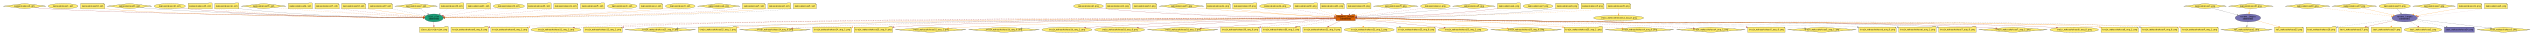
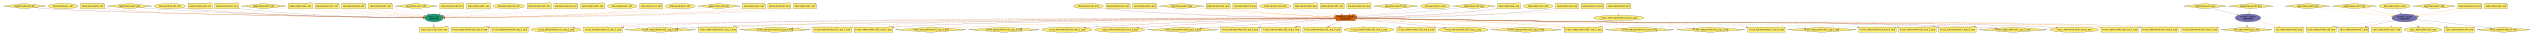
  digraph {
    fontname="JetBrains Mono"
    node [color="#000000" fillcolor="#ffed6f" fontname="JetBrains Mono" shape=note style=filled]
    edge [arrowhead=normal arrowsize=1.0 color=brown fontname="JetBrains Mono" style=solid]
    n1 [fillcolor="#1b9e77" label="dist_plot\nID0000001" shape=ellipse]
    n2 [label="class_distribution.png" shape=folder]
    n3 [fillcolor="#d95f02" label="augment_images\nID0000002" shape=folder]
    n4 [label="train_maksssksksss0_aug_0.png" shape=folder]
    n5 [label="train_maksssksksss0_aug_1.png"]
    n6 [label="train_maksssksksss11_aug_1.png" shape=ellipse]
    n7 [label="train_maksssksksss12_aug_1.png"]
    n8 [label="train_maksssksksss13_aug_0.png" shape=diamond]
    n9 [label="train_maksssksksss13_aug_1.png" shape=folder]
    n10 [label="train_maksssksksss14_aug_0.png" shape=diamond]
    n11 [label="train_maksssksksss14_aug_1.png"]
    n12 [label="train_maksssksksss15_aug_0.png" shape=folder]
    n13 [label="train_maksssksksss15_aug_1.png" shape=diamond]
    n14 [label="train_maksssksksss16_aug_0.png" shape=diamond]
    n15 [label="train_maksssksksss16_aug_1.png" shape=ellipse]
    n16 [label="train_maksssksksss18_aug_0.png" shape=ellipse]
    n17 [label="train_maksssksksss18_aug_1.png" shape=diamond]
    n18 [label="train_maksssksksss20_aug_0.png"]
    n19 [label="train_maksssksksss20_aug_1.png" shape=folder]
    n20 [label="train_maksssksksss21_aug_0.png"]
    n21 [label="train_maksssksksss21_aug_1.png" shape=ellipse]
    n22 [label="train_maksssksksss23_aug_0.png"]
    n23 [label="train_maksssksksss23_aug_1.png" shape=ellipse]
    n24 [label="train_maksssksksss25_aug_0.png" shape=diamond]
    n25 [label="train_maksssksksss25_aug_1.png" shape=folder]
    n26 [label="train_maksssksksss4_aug_0.png" shape=diamond]
    n27 [label="train_maksssksksss4_aug_1.png" shape=diamond]
    n28 [label="train_maksssksksss5_aug_0.png"]
    n29 [label="train_maksssksksss5_aug_1.png" shape=diamond]
    n30 [label="train_maksssksksss6_aug_0.png"]
    n31 [label="train_maksssksksss6_aug_1.png" shape=folder]
    n32 [label="train_maksssksksss7_aug_0.png" shape=folder]
    n33 [label="train_maksssksksss7_aug_1.png" shape=diamond]
    n34 [label="train_maksssksksss8_aug_0.png" shape=ellipse]
    n35 [label="train_maksssksksss8_aug_1.png"]
    n36 [label="train_maksssksksss9_aug_0.png"]
    n37 [label="train_maksssksksss9_aug_1.png"]
    n38 [label="train_maksssksksss12_aug_0.png" shape=ellipse]
    n39 [fillcolor="#7570b3" label="rename_images\nID0000003" shape=ellipse]
    n40 [label="val_maksssksksss1.png" shape=diamond]
    n41 [label="val_maksssksksss22.png"]
    n42 [fillcolor="#7570b3" label="rename_images\nID0000004" shape=ellipse]
    n43 [label="test_maksssksksss10.png" shape=folder]
    n44 [label="test_maksssksksss17.png"]
    n45 [label="test_maksssksksss19.png"]
    n46 [label="test_maksssksksss2.png" shape=ellipse]
-   n47 [fillcolor="#7570b3" label="test_maksssksksss24.png"]
+   n47 [label="test_maksssksksss24.png"]
    n48 [label="test_maksssksksss3.png" shape=diamond]
    n49 [label="maksssksksss0.png" shape=ellipse]
    n50 [label="maksssksksss0.xml" shape=diamond]
    n51 [label="maksssksksss1.png" shape=diamond]
    n52 [label="maksssksksss1.xml" shape=ellipse]
    n53 [label="maksssksksss10.png" shape=diamond]
    n54 [label="maksssksksss10.xml"]
    n55 [label="maksssksksss11.png"]
    n56 [label="maksssksksss11.xml" shape=diamond]
    n57 [label="maksssksksss12.png"]
    n58 [label="maksssksksss12.xml" shape=ellipse]
    n59 [label="maksssksksss13.png" shape=diamond]
    n60 [label="maksssksksss13.xml" shape=folder]
    n61 [label="maksssksksss14.png"]
    n62 [label="maksssksksss14.xml" shape=folder]
    n63 [label="maksssksksss15.png" shape=folder]
    n64 [label="maksssksksss15.xml" shape=diamond]
    n65 [label="maksssksksss16.png" shape=ellipse]
    n66 [label="maksssksksss16.xml" shape=folder]
    n67 [label="maksssksksss17.png" shape=diamond]
    n68 [label="maksssksksss17.xml"]
    n69 [label="maksssksksss18.png" shape=folder]
    n70 [label="maksssksksss18.xml"]
    n71 [label="maksssksksss19.png" shape=ellipse]
    n72 [label="maksssksksss19.xml"]
    n73 [label="maksssksksss2.png" shape=diamond]
    n74 [label="maksssksksss2.xml" shape=diamond]
    n75 [label="maksssksksss20.png"]
    n76 [label="maksssksksss20.xml" shape=folder]
    n77 [label="maksssksksss21.png"]
    n78 [label="maksssksksss21.xml" shape=folder]
    n79 [label="maksssksksss22.png" shape=diamond]
    n80 [label="maksssksksss22.xml" shape=ellipse]
    n81 [label="maksssksksss23.png" shape=folder]
    n82 [label="maksssksksss23.xml" shape=folder]
    n83 [label="maksssksksss24.png"]
    n84 [label="maksssksksss24.xml"]
    n85 [label="maksssksksss25.png" shape=diamond]
    n86 [label="maksssksksss25.xml" shape=folder]
    n87 [label="maksssksksss3.png"]
    n88 [label="maksssksksss3.xml" shape=ellipse]
    n89 [label="maksssksksss4.png" shape=ellipse]
    n90 [label="maksssksksss4.xml"]
    n91 [label="maksssksksss5.png" shape=diamond]
    n92 [label="maksssksksss5.xml" shape=ellipse]
    n93 [label="maksssksksss6.png" shape=folder]
    n94 [label="maksssksksss6.xml" shape=diamond]
    n95 [label="maksssksksss7.png" shape=ellipse]
    n96 [label="maksssksksss7.xml"]
    n97 [label="maksssksksss8.png"]
    n98 [label="maksssksksss8.xml" shape=folder]
    n99 [label="maksssksksss9.png"]
    n100 [label="maksssksksss9.xml"]
    n1 -> n2
    n3 -> n4 [style=dotted]
    n3 -> n5 [color=darkorange style=dotted]
    n3 -> n6 [style=dashed]
    n3 -> n7 [style=dashed]
    n3 -> n8 [color=gray40]
    n3 -> n9 [color=darkorange]
    n3 -> n10 [style=dashed]
    n3 -> n11 [color=darkorange style=dotted]
    n3 -> n12
    n3 -> n13 [color=darkorange]
    n3 -> n14 [color=gray40 style=dotted]
    n3 -> n15
    n3 -> n16
    n3 -> n17
    n3 -> n18 [style=dashed]
    n3 -> n19 [style=dashed]
    n3 -> n20
    n3 -> n21 [color=darkorange style=dotted]
    n3 -> n22 [color=gray40 style=dotted]
    n3 -> n23
    n3 -> n24 [color=darkorange]
    n3 -> n25 [color=darkorange]
    n3 -> n26 [color=darkorange style=dashed]
    n3 -> n27 [style=dashed]
    n3 -> n28 [style=dotted]
    n3 -> n29 [color=gray40 style=dotted]
    n3 -> n30 [color=gray40 style=dotted]
    n3 -> n31 [color=gray40 style=dotted]
    n3 -> n32 [color=gray40]
    n3 -> n33
    n3 -> n34
    n3 -> n35 [color=darkorange]
    n3 -> n36 [color=gray40 style=dashed]
    n3 -> n37 [color=darkorange]
    n39 -> n40 [color=gray40 style=dashed]
    n39 -> n41 [color=darkorange]
    n42 -> n43 [color=gray40 style=dashed]
    n42 -> n44
    n42 -> n45 [color=darkorange style=dotted]
    n42 -> n46 [style=dashed]
    n42 -> n47 [color=gray40 style=dashed]
    n42 -> n48 [color=gray40]
    n49 -> n3
    n50 -> n1
    n51 -> n39 [color=gray40]
    n52 -> n1 [color=gray40 style=dotted]
    n53 -> n42 [color=darkorange style=dashed]
    n54 -> n1 [color=darkorange]
    n55 -> n3 [color=gray40 style=dotted]
    n56 -> n1 [color=gray40]
    n57 -> n3 [color=darkorange style=dotted]
    n58 -> n1
    n59 -> n3 [color=darkorange]
    n60 -> n1 [color=darkorange style=dashed]
    n61 -> n3 [color=darkorange]
    n62 -> n1 [color=gray40]
    n63 -> n3 [style=dotted]
    n64 -> n1 [color=darkorange style=dashed]
    n65 -> n3 [style=dashed]
    n66 -> n1 [style=dotted]
    n67 -> n42 [color=darkorange]
    n68 -> n1 [style=dashed]
    n69 -> n3 [color=darkorange style=dashed]
    n70 -> n1 [color=darkorange]
    n71 -> n42 [color=gray40]
    n72 -> n1 [color=gray40 style=dashed]
    n73 -> n42 [color=darkorange style=dotted]
    n74 -> n1 [color=gray40 style=dashed]
    n75 -> n3 [color=darkorange style=dashed]
    n75 -> n38 [color=darkorange style=dashed]
    n76 -> n1 [color=gray40 style=dotted]
    n77 -> n3 [style=dotted]
    n78 -> n1 [style=dotted]
    n79 -> n39 [color=darkorange]
    n80 -> n1 [style=dashed]
    n81 -> n3 [style=dotted]
    n82 -> n1 [color=darkorange style=dotted]
    n83 -> n42 [color=darkorange]
    n84 -> n1 [style=dashed]
    n85 -> n3 [color=darkorange style=dashed]
    n86 -> n1 [color=darkorange style=dotted]
    n87 -> n42 [style=dotted]
    n88 -> n1 [color=darkorange style=dotted]
    n89 -> n3 [style=dashed]
    n90 -> n1 [style=dotted]
    n91 -> n3 [color=gray40]
    n92 -> n1 [color=darkorange]
    n93 -> n3
    n94 -> n1 [style=dotted]
    n95 -> n3 [style=dotted]
    n96 -> n1 [style=dashed]
    n97 -> n3 [color=gray40]
    n98 -> n1 [color=darkorange]
    n99 -> n3 [style=dotted]
    n100 -> n1 [color=gray40 style=dashed]
  }
